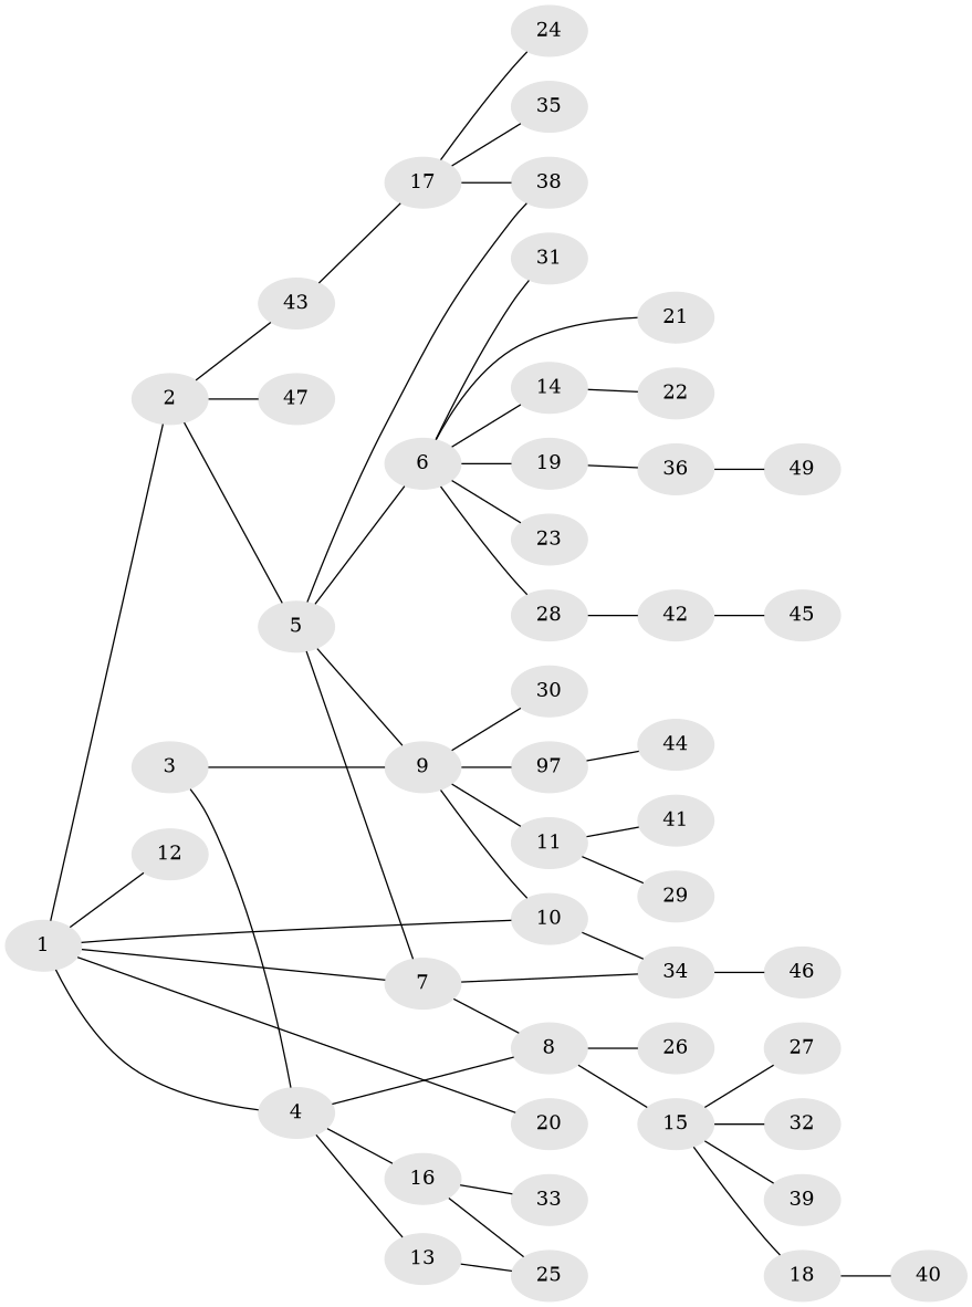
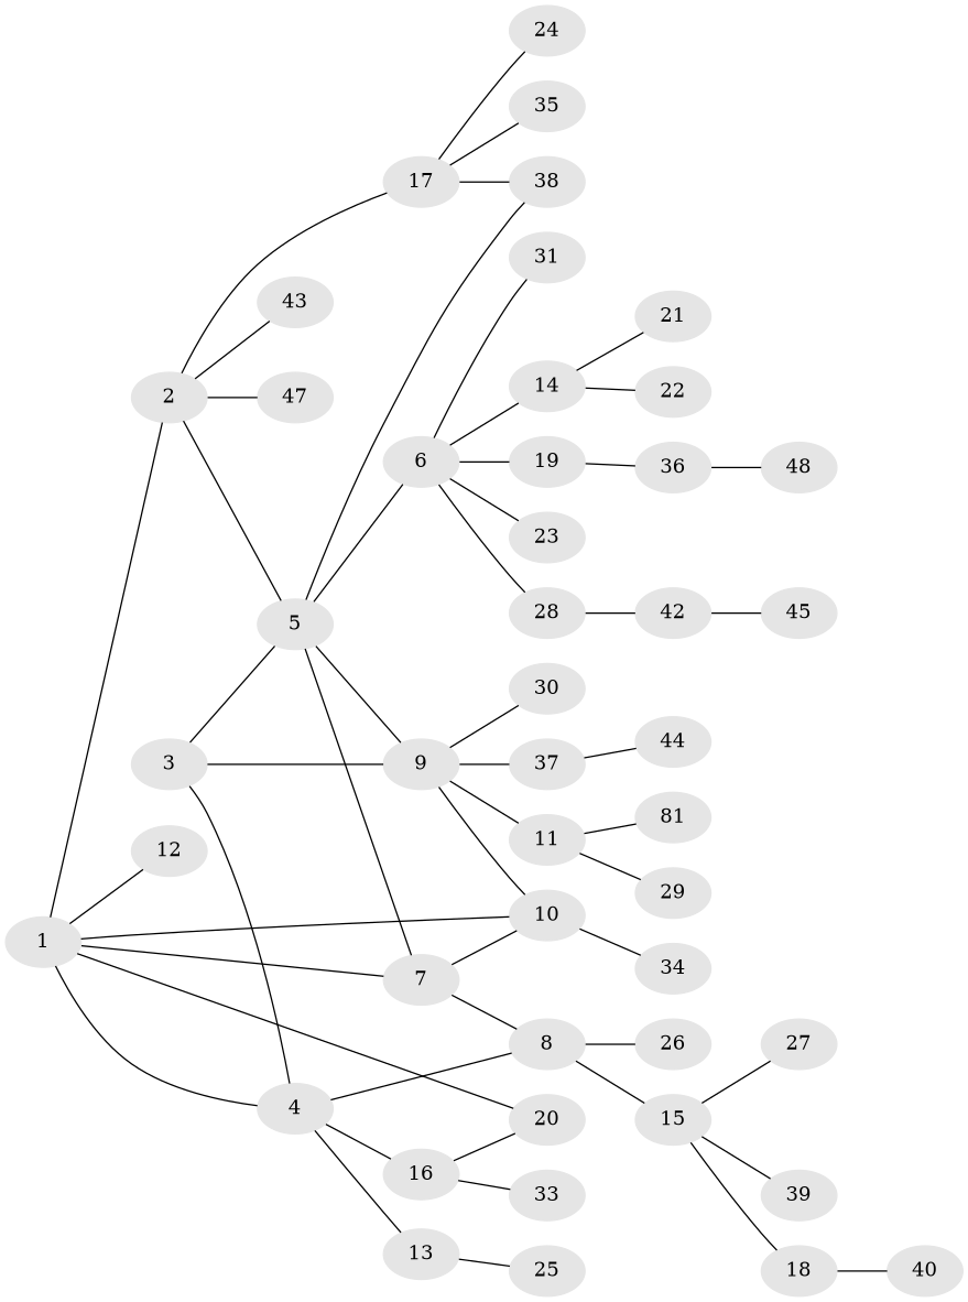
  graph {
    rankdir=LR
    node [color=gray90 style=filled]
    1
    2
    4
    7
    10
    12
    20
    5
    17
    43
    47
    8
    13
    16
    34
    9
    6
    38
    24
    35
    3
    11
    30
-   37 [label=97]
+   37
    15
    26
    25
    33
-   46
    14
    19
    21
    23
    28
    31
    22
    36
    42
    18
    27
-   32
    39
    29
-   41
+   41 [label=81]
    44
    40
-   48 [label=49]
+   48
    45
    1 -- 2
    1 -- 4
    1 -- 7
    1 -- 10
    1 -- 12
    1 -- 20
    2 -- 5
-   43 -- 17
+   2 -- 17
    2 -- 43
    2 -- 47
    4 -- 8
    4 -- 13
    4 -- 16
-   7 -- 34
+   7 -- 10
    7 -- 8
    10 -- 34
    5 -- 7
    5 -- 9
    5 -- 6
    5 -- 38
    17 -- 38
    17 -- 24
    17 -- 35
    8 -- 15
    8 -- 26
    13 -- 25
-   16 -- 25
+   16 -- 20
    16 -- 33
-   34 -- 46
    9 -- 10
    9 -- 11
    9 -- 30
    9 -- 37
    6 -- 14
    6 -- 19
-   6 -- 21
+   14 -- 21
    6 -- 23
    6 -- 28
    6 -- 31
    3 -- 4
+   3 -- 5
    3 -- 9
    11 -- 29
    11 -- 41
    37 -- 44
    15 -- 18
    15 -- 27
-   15 -- 32
    15 -- 39
    14 -- 22
    19 -- 36
    28 -- 42
    36 -- 48
    42 -- 45
    18 -- 40
  }
